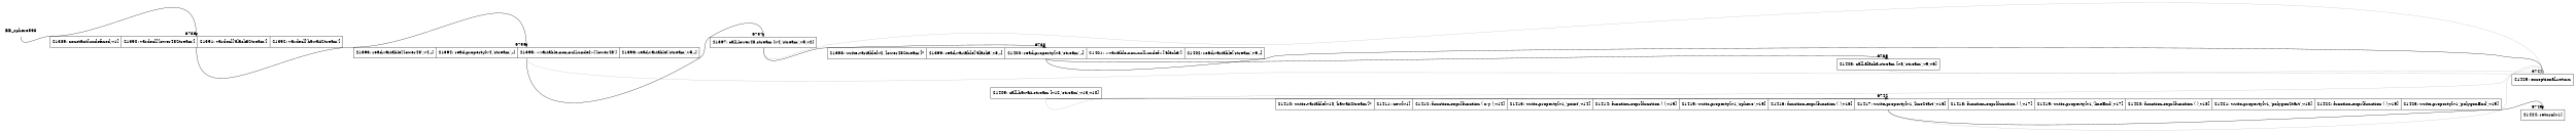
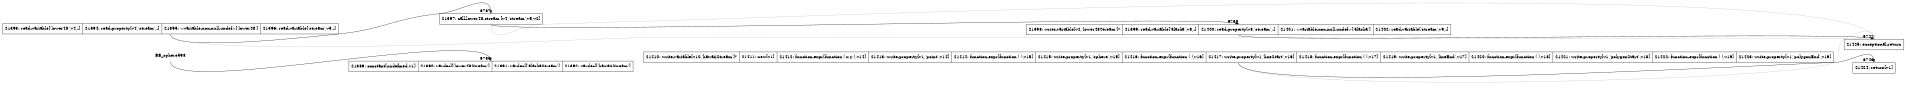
  digraph {
    rankdir=LR
    node [shape=record]
    edge [headport=n tailport=s]
    n1 [label=BB_sphere598 shape=none]
    n2 [label="{21389: constant[undefined,v1]|21390: vardecl['lower48Stream']|21391: vardecl['alaskaStream']|21392: vardecl['hawaiiStream']}"]
    n3 [label="{21393: read-variable['lower48',v4,-]|21394: read-property[v4,'stream',-]|21395: \<variable-non-null-undef\>['lower48']|21396: read-variable['stream',v5,-]}"]
    n4 [label="{21397: call-lower48.stream [v4,'stream',v5,v2]}"]
    n5 [label="{21425: exceptional-return}"]
    n6 [label="{21398: write-variable[v2,'lower48Stream']*|21399: read-variable['alaska',v8,-]|21400: read-property[v8,'stream',-]|21401: \<variable-non-null-undef\>['alaska']|21402: read-variable['stream',v9,-]}"]
-   n7 [label="{21403: call-alaska.stream [v8,'stream',v9,v6]}"]
-   n8 [label="{21409: call-hawaii.stream [v12,'stream',v13,v10]}"]
    n9 [label="{21410: write-variable[v10,'hawaiiStream']*|21411: new[v1]|21412: function-expr[function ( x y ),v14]|21413: write-property[v1,'point',v14]|21414: function-expr[function ( ),v15]|21415: write-property[v1,'sphere',v15]|21416: function-expr[function ( ),v16]|21417: write-property[v1,'lineStart',v16]|21418: function-expr[function ( ),v17]|21419: write-property[v1,'lineEnd',v17]|21420: function-expr[function ( ),v18]|21421: write-property[v1,'polygonStart',v18]|21422: function-expr[function ( ),v19]|21423: write-property[v1,'polygonEnd',v19]}"]
    n10 [label="{21424: return[v1]}"]
    n1 -> n2 [headlabel="    6735"]
-   n2 -> n3 [headlabel="      6736"]
    n3 -> n4 [headlabel="      6737"]
    n3 -> n5 [color=gray headlabel="      6744"]
    n4 -> n5 [color=gray]
    n4 -> n6 [headlabel="      6738"]
    n6 -> n5 [color=black]
-   n6 -> n7 [headlabel="      6739"]
-   n7 -> n5 [color=gray]
-   n8 -> n5 [color=gray]
-   n8 -> n9 [headlabel="      6742"]
    n9 -> n5 [color=gray]
    n9 -> n10 [headlabel="      6743"]
  }
